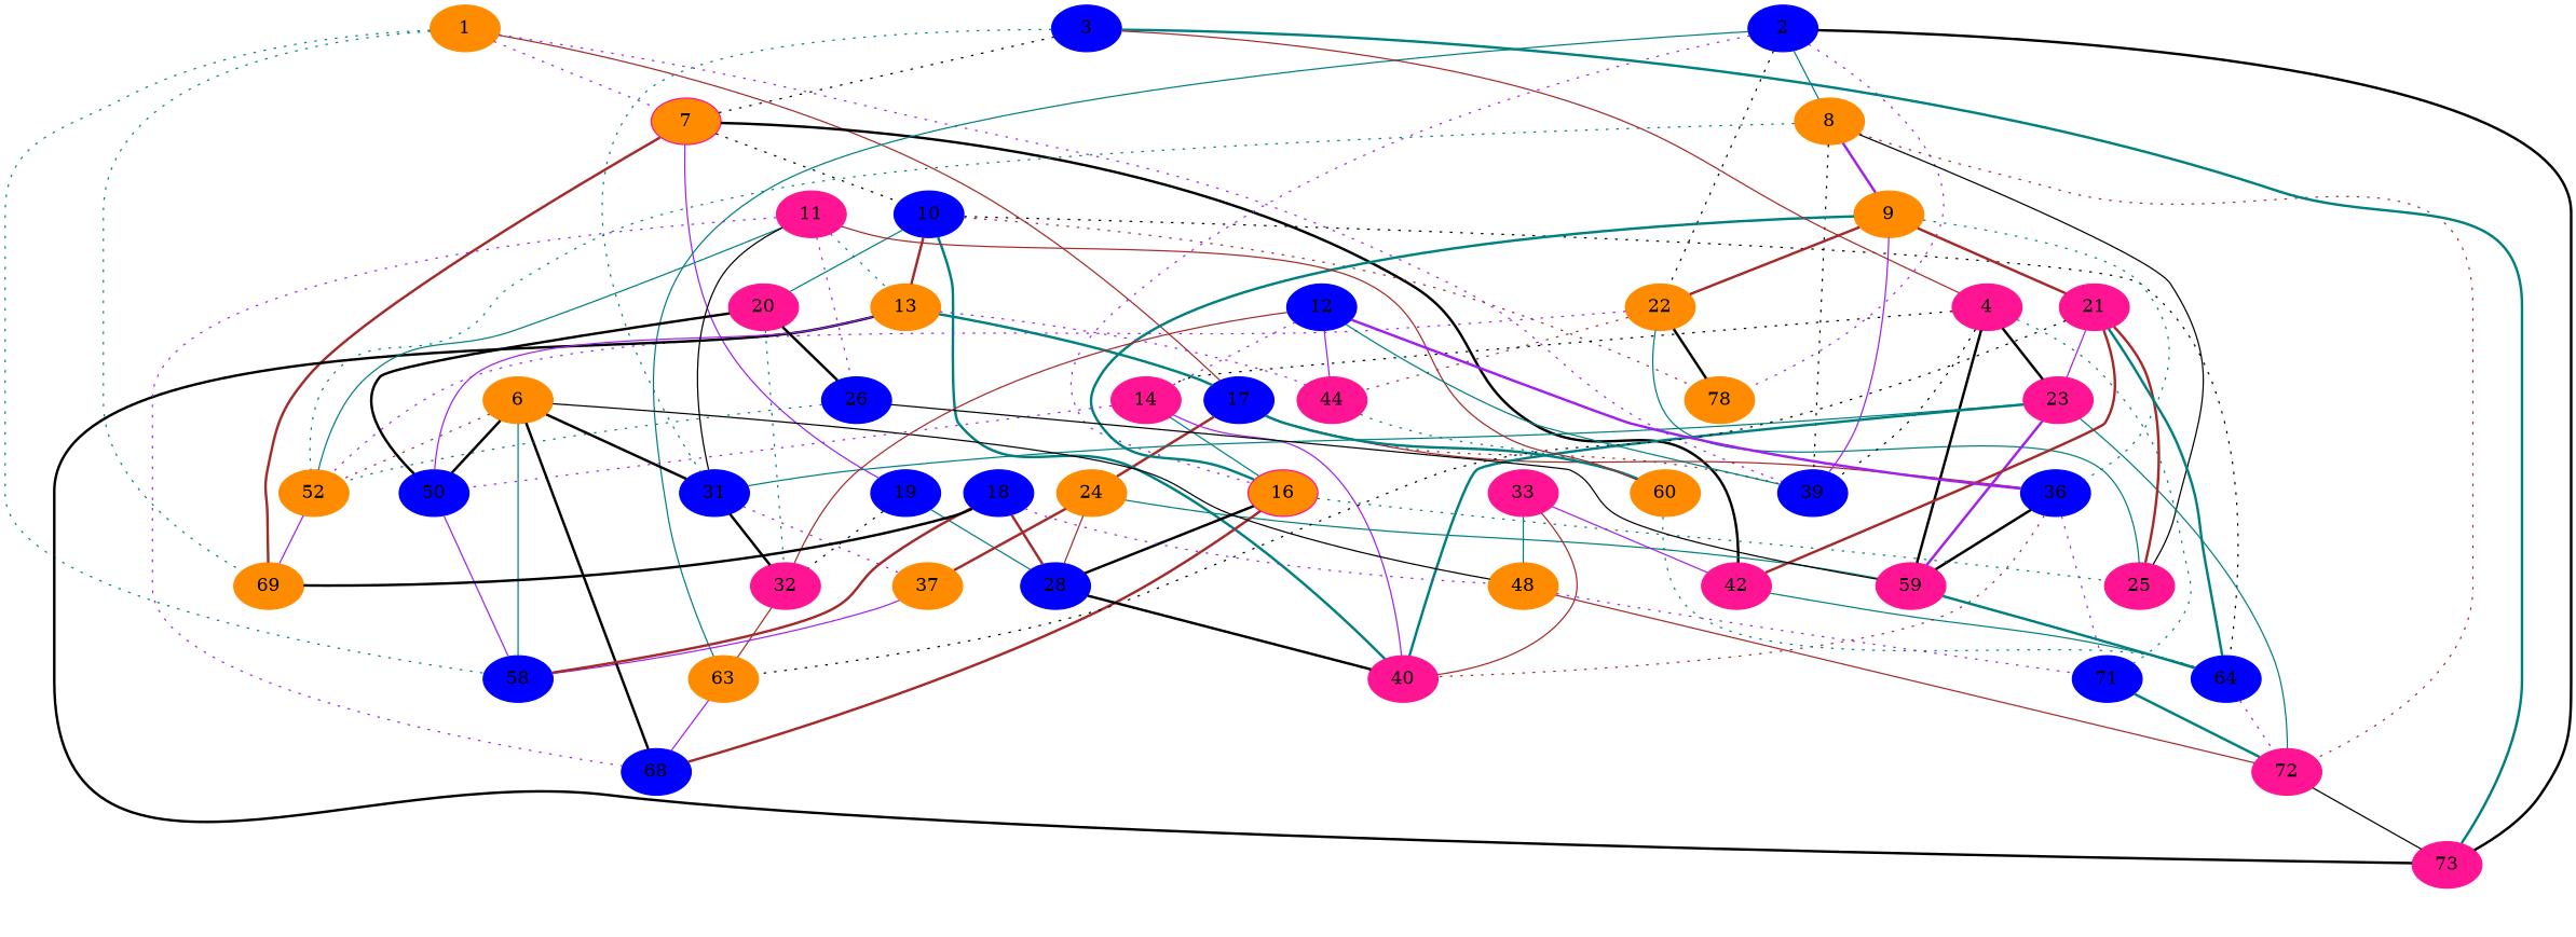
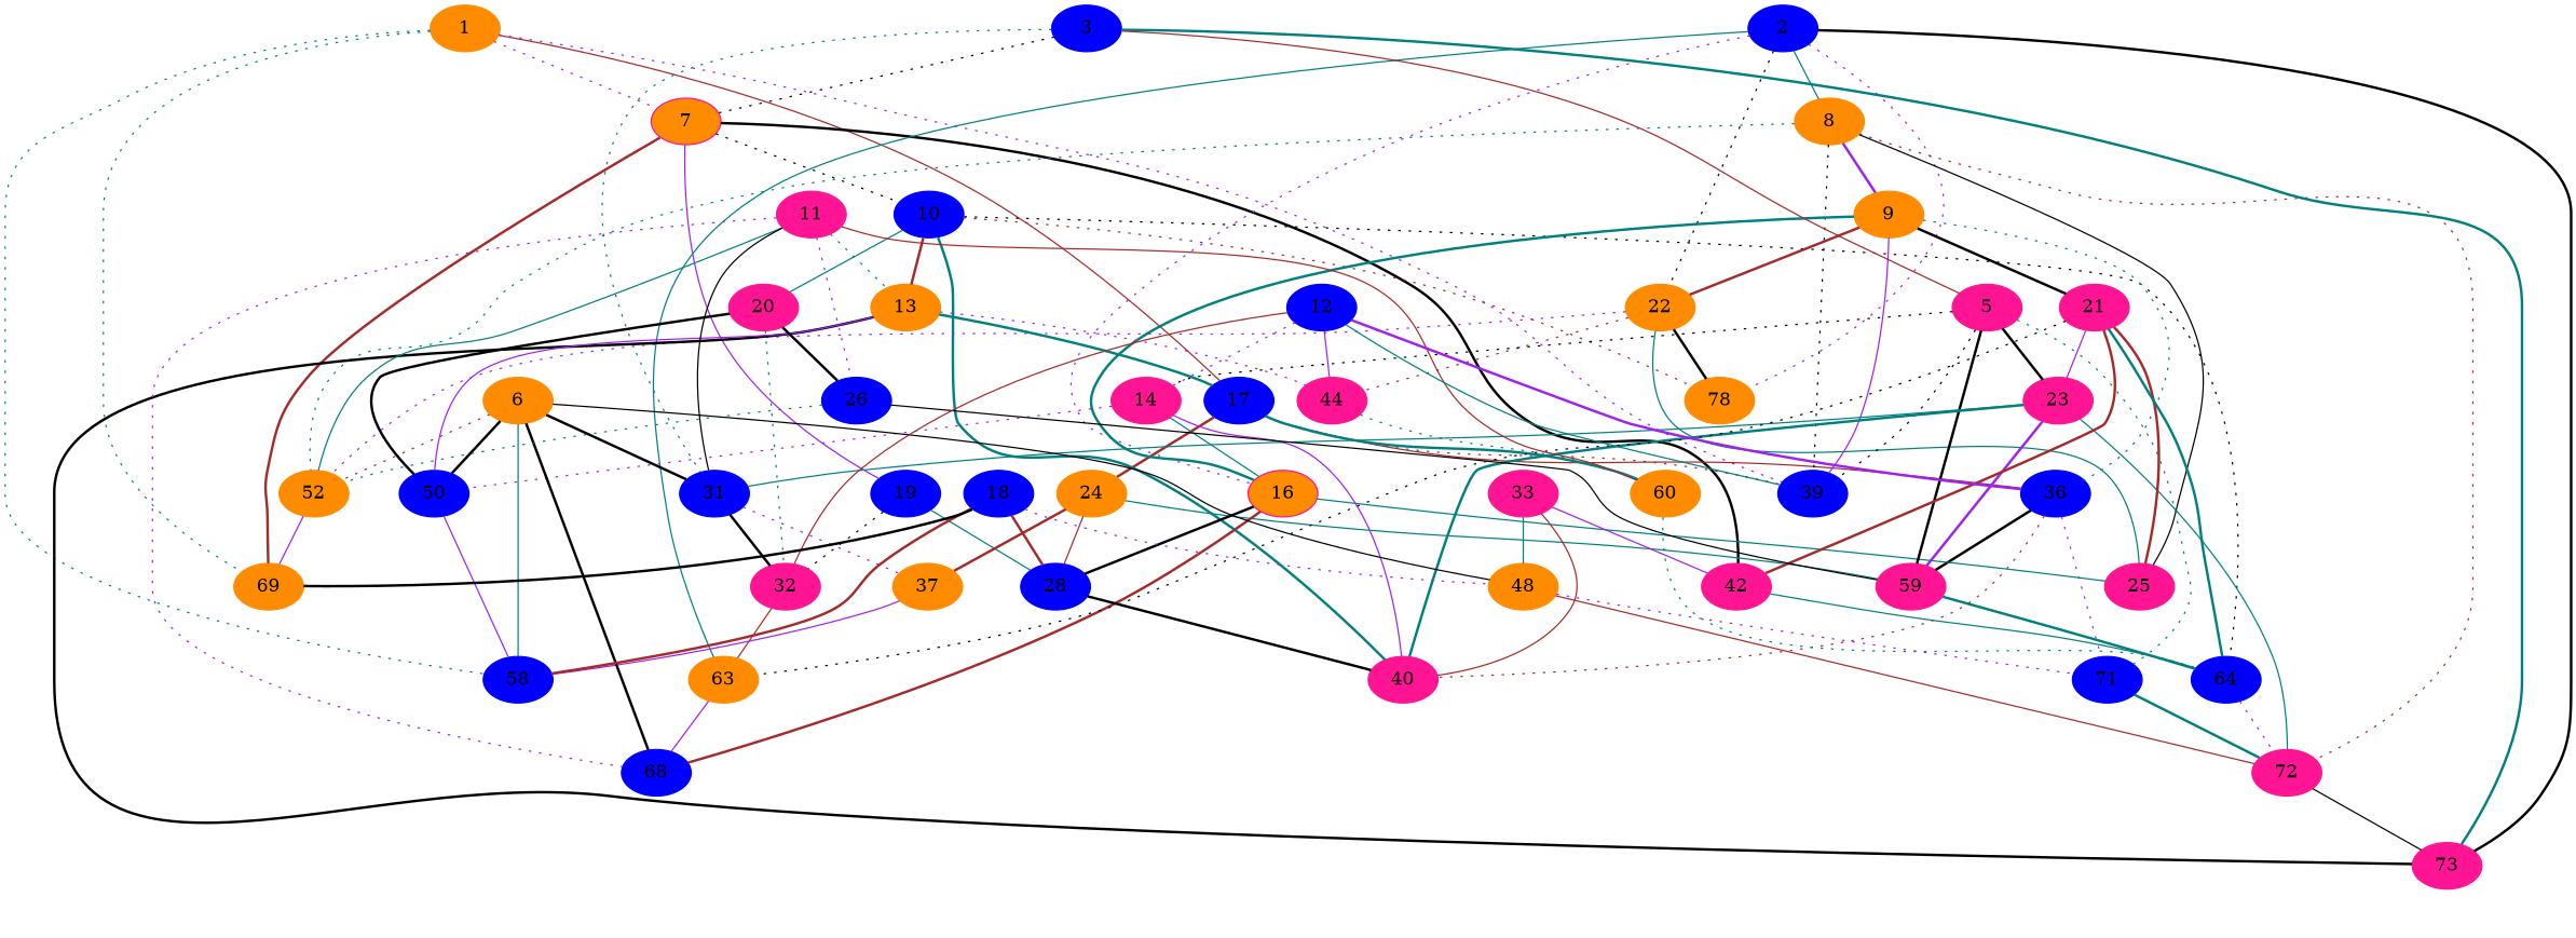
  graph {
    node [color=deeppink style=filled]
    edge [color=teal style=dotted]
    1 [color=darkorange super="+49"]
    7 [fillcolor=darkorange super="+38"]
    17 [color=blue super="+41"]
    39 [color=blue super="+56"]
    58 [color=blue super="+61"]
    69 [color=darkorange super="+82"]
    10 [color=blue super="+27"]
    19 [color=blue]
    42 [super="+74"]
    36 [color=blue super="+66"]
    60 [color=darkorange]
    24 [color=darkorange]
    2 [color=blue super="+4"]
    8 [color=darkorange super="+47"]
    16 [fillcolor=darkorange super="+45"]
    22 [color=darkorange super="+79"]
    63 [color=darkorange]
    73
    78 [color=darkorange]
    52 [color=darkorange super="+75"]
    9 [color=darkorange super="+15"]
    25
    72 [super="+80"]
    68 [color=blue]
    28 [color=blue super="+30"]
    44
-   5 [super="+43" label=4]
+   5 [super="+43"]
    14 [super="+76"]
    23 [super="+55"]
    59 [super="+65"]
    71 [color=blue]
    3 [color=blue]
    31 [color=blue super="+57"]
    32 [super="+51"]
    37 [color=darkorange]
    50 [color=blue super="+67"]
    40 [super="+62"]
    64 [color=blue super="+70"]
    6 [color=darkorange super="+53"]
    48 [color=darkorange super="+77"]
    13 [color=darkorange super="+35"]
    20 [super="+81"]
    21 [super="+29"]
    26 [color=blue]
    11 [super="+83"]
    12 [color=blue super="+34"]
    18 [color=blue super="+46"]
    33 [super="+54"]
    1 -- 7 [color=purple]
    1 -- 17 [color=brown style=solid]
    1 -- 39 [color=purple]
    1 -- 58
    1 -- 69 [weight=2]
    7 -- 69 [color=brown style=bold]
    7 -- 10 [color=black]
    7 -- 19 [color=purple style=solid]
    7 -- 42 [color=black style=bold]
    17 -- 39 [color=brown]
    17 -- 36 [color=brown style=solid]
    17 -- 60 [style=bold]
    17 -- 24 [color=brown style=bold]
    10 -- 78 [color=brown]
    10 -- 40 [style=bold]
    10 -- 64 [color=black]
    10 -- 13 [color=brown style=bold]
    10 -- 20 [style=solid]
    19 -- 28 [style=solid weight=2]
    19 -- 32 [color=black]
    42 -- 64 [style=solid]
    36 -- 59 [color=black style=bold]
    36 -- 71 [color=purple]
    36 -- 40 [color=brown]
    60 -- 64
    24 -- 28 [color=brown style=solid]
    24 -- 59 [style=solid]
    24 -- 37 [color=brown style=bold]
    2 -- 8 [style=solid]
    2 -- 16 [color=purple]
    2 -- 22 [color=black]
    2 -- 63 [style=solid]
    2 -- 73 [color=black style=bold]
    2 -- 78 [color=purple]
    8 -- 39 [color=black]
    8 -- 52
    8 -- 9 [color=purple style=bold]
    8 -- 25 [color=black style=solid]
    8 -- 72 [color=brown]
-   16 -- 25
+   16 -- 25 [style=solid]
    16 -- 68 [color=brown style=bold]
    16 -- 28 [color=black style=bold]
    22 -- 78 [color=black style=bold]
    22 -- 52 [color=purple]
    22 -- 25 [style=solid]
    22 -- 44 [color=brown]
    63 -- 68 [color=purple style=solid]
    52 -- 69 [color=purple style=solid]
    9 -- 39 [color=purple style=solid]
    9 -- 36
    9 -- 16 [style=bold]
    9 -- 22 [color=brown style=bold]
-   9 -- 21 [color=brown style=bold]
+   9 -- 21 [color=black style=bold]
    72 -- 73 [color=black style=solid]
    28 -- 40 [color=black style=bold]
    44 -- 60
    5 -- 39 [color=black]
    5 -- 14 [color=black]
    5 -- 23 [color=black style=bold]
    5 -- 59 [color=black style=bold]
    5 -- 71
    14 -- 16 [style=solid]
    14 -- 50 [color=purple]
    14 -- 40 [color=purple style=solid]
    23 -- 72 [style=solid]
    23 -- 59 [color=purple style=bold]
    23 -- 31 [style=solid]
    23 -- 40 [style=bold]
    59 -- 64 [style=bold]
    71 -- 72 [style=bold]
    3 -- 7 [color=black]
    3 -- 73 [style=bold]
    3 -- 5 [color=brown style=solid]
    3 -- 31
    31 -- 32 [color=black style=bold]
    31 -- 37 [color=purple]
    32 -- 63 [color=brown style=solid]
    37 -- 58 [color=purple style=solid]
    50 -- 58 [color=purple style=solid]
    64 -- 72 [color=purple]
    6 -- 58 [style=solid]
    6 -- 52 [color=brown]
    6 -- 68 [color=black style=bold]
    6 -- 31 [color=black style=bold]
    6 -- 50 [color=black style=bold]
    6 -- 48 [color=black style=solid]
    48 -- 72 [color=brown style=solid]
    48 -- 71 [color=purple]
    13 -- 17 [style=bold]
    13 -- 73 [color=black style=bold]
    13 -- 44 [color=purple]
    13 -- 50 [color=purple style=solid]
    20 -- 32
    20 -- 50 [color=black style=bold weight=2]
    20 -- 26 [color=black style=bold]
    21 -- 42 [color=brown style=bold]
    21 -- 63 [color=black]
    21 -- 25 [color=brown style=bold]
    21 -- 23 [color=purple style=solid]
    21 -- 64 [style=bold]
    26 -- 52
    26 -- 59 [color=black style=solid]
    11 -- 60 [color=brown style=solid]
    11 -- 52 [style=solid]
    11 -- 68 [color=purple]
    11 -- 31 [color=black style=solid]
    11 -- 13
    11 -- 26 [color=purple]
    12 -- 39 [style=solid]
    12 -- 36 [color=purple style=bold]
    12 -- 44 [color=purple style=solid]
    12 -- 14 [color=purple]
    12 -- 32 [color=brown style=solid weight=2]
    18 -- 58 [color=brown style=bold weight=2]
    18 -- 69 [color=black style=bold weight=2]
    18 -- 28 [color=brown style=bold]
    18 -- 48 [color=purple]
    33 -- 42 [color=purple style=solid weight=3]
    33 -- 40 [color=brown style=solid]
    33 -- 48 [style=solid weight=2]
  }
